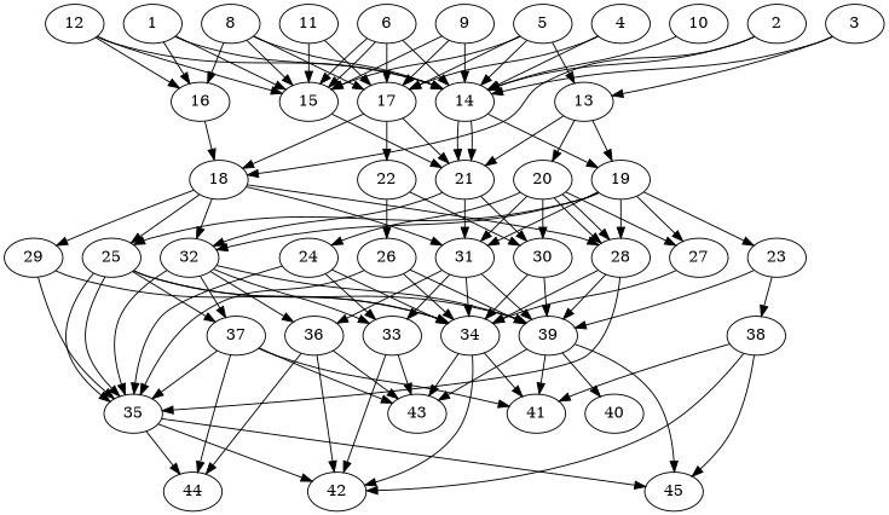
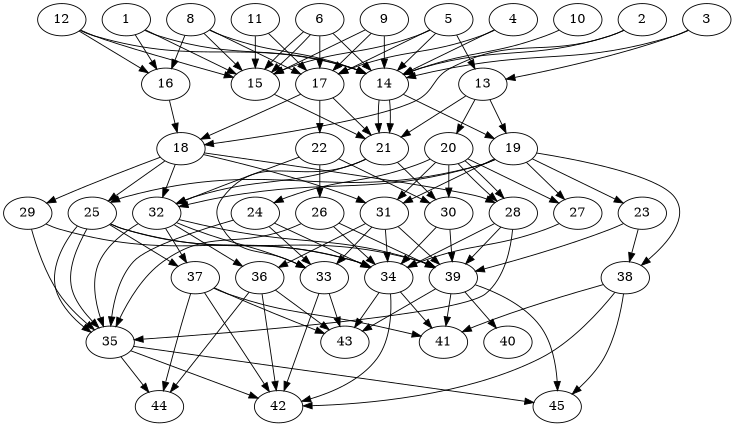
  digraph {
    node [alpha=0.12]
    1 [alpha=0.20 expect_size=50929664]
    14 [alpha=0.10 expect_size=52322304]
    15 [alpha=0.09 expect_size=50847744]
    16 [alpha=0.18 expect_size=25927680]
    19 [alpha=0.09 expect_size=31904768]
    21 [alpha=0.09 expect_size=31745024]
    18 [expect_size=47490048]
    25 [alpha=0.03 expect_size=35185664]
    28 [alpha=0.17 expect_size=36858880]
    31 [alpha=0.14 expect_size=37778432]
    32 [alpha=0.17 expect_size=10724352]
    23 [alpha=0.07 expect_size=29952000]
    27 [alpha=0.07 expect_size=51634176]
    30 [alpha=0.02 expect_size=39927808]
    29 [alpha=0.01 expect_size=18670592]
    2 [alpha=0.04 expect_size=37132288]
    3 [alpha=0.05 expect_size=35429376]
    13 [expect_size=40445952]
    20 [alpha=0.19 expect_size=23310336]
    24 [alpha=0.18 expect_size=11127808]
    4 [alpha=0.19 expect_size=40742912]
    17 [alpha=0.14 expect_size=45627392]
    22 [alpha=0.11 expect_size=49014784]
    26 [alpha=0.13 expect_size=8111104]
    5 [alpha=0.09 expect_size=38630400]
    6 [alpha=0.08 expect_size=16870400]
    8 [alpha=0.13 expect_size=41295872]
    9 [alpha=0.16 expect_size=40084480]
    10 [alpha=0.04 expect_size=43267072]
    11 [alpha=0.07 expect_size=32178176]
    12 [expect_size=31178752]
    39 [expect_size=50868224]
    34 [alpha=0.13 expect_size=7756800]
    35 [alpha=0.10 expect_size=50344960]
    37 [alpha=0.19 expect_size=40657920]
    33 [alpha=0.15 expect_size=37839872]
    36 [alpha=0.16 expect_size=10250240]
    38 [alpha=0.00 expect_size=10722304]
    41 [alpha=0.04 expect_size=12097536]
    45 [expect_size=9867264]
    43 [alpha=0.14 expect_size=38447104]
    40 [expect_size=7194624]
    42 [alpha=0.13 expect_size=45327360]
    44 [alpha=0.16 expect_size=26662912]
    1 -> 14
    1 -> 15
    1 -> 16
    14 -> 19
    14 -> 21
    14 -> 21
    15 -> 21
    16 -> 18
    19 -> 25
-   19 -> 28
+   19 -> 38
    19 -> 31
    19 -> 32
    19 -> 23
    19 -> 27
-   21 -> 31
+   21 -> 33
    21 -> 32
    21 -> 30
    18 -> 25
    18 -> 28
    18 -> 31
    18 -> 32
    18 -> 29
    25 -> 39
    25 -> 34
    25 -> 35
    25 -> 35
    25 -> 37
    28 -> 39
    28 -> 34
    28 -> 35
    31 -> 39
    31 -> 34
    31 -> 33
    31 -> 36
    32 -> 39
    32 -> 35
    32 -> 37
    32 -> 33
    32 -> 36
    23 -> 39
    23 -> 38
    27 -> 34
    30 -> 39
    30 -> 34
    29 -> 34
    29 -> 35
    2 -> 14
    2 -> 18
    3 -> 14
    3 -> 13
    13 -> 19
    13 -> 21
    13 -> 20
    20 -> 28
    20 -> 28
    20 -> 31
    20 -> 27
    20 -> 30
    20 -> 24
    24 -> 34
    24 -> 35
    24 -> 33
    4 -> 14
    4 -> 17
    17 -> 21
    17 -> 18
    17 -> 22
+   22 -> 32
    22 -> 30
    22 -> 26
    26 -> 39
    26 -> 34
    26 -> 35
    5 -> 14
    5 -> 15
    5 -> 13
    5 -> 17
    6 -> 14
    6 -> 15
    6 -> 15
    6 -> 17
    8 -> 14
    8 -> 15
    8 -> 16
    8 -> 17
    9 -> 14
    9 -> 15
    9 -> 17
    10 -> 14
    11 -> 15
    11 -> 17
    12 -> 14
    12 -> 15
    12 -> 16
    39 -> 41
    39 -> 45
    39 -> 43
    39 -> 40
    34 -> 41
    34 -> 43
    34 -> 42
    35 -> 45
    35 -> 42
    35 -> 44
    37 -> 41
    37 -> 43
-   37 -> 35
+   37 -> 42
    37 -> 44
    33 -> 43
    33 -> 42
    36 -> 43
    36 -> 42
    36 -> 44
    38 -> 41
    38 -> 45
    38 -> 42
  }
